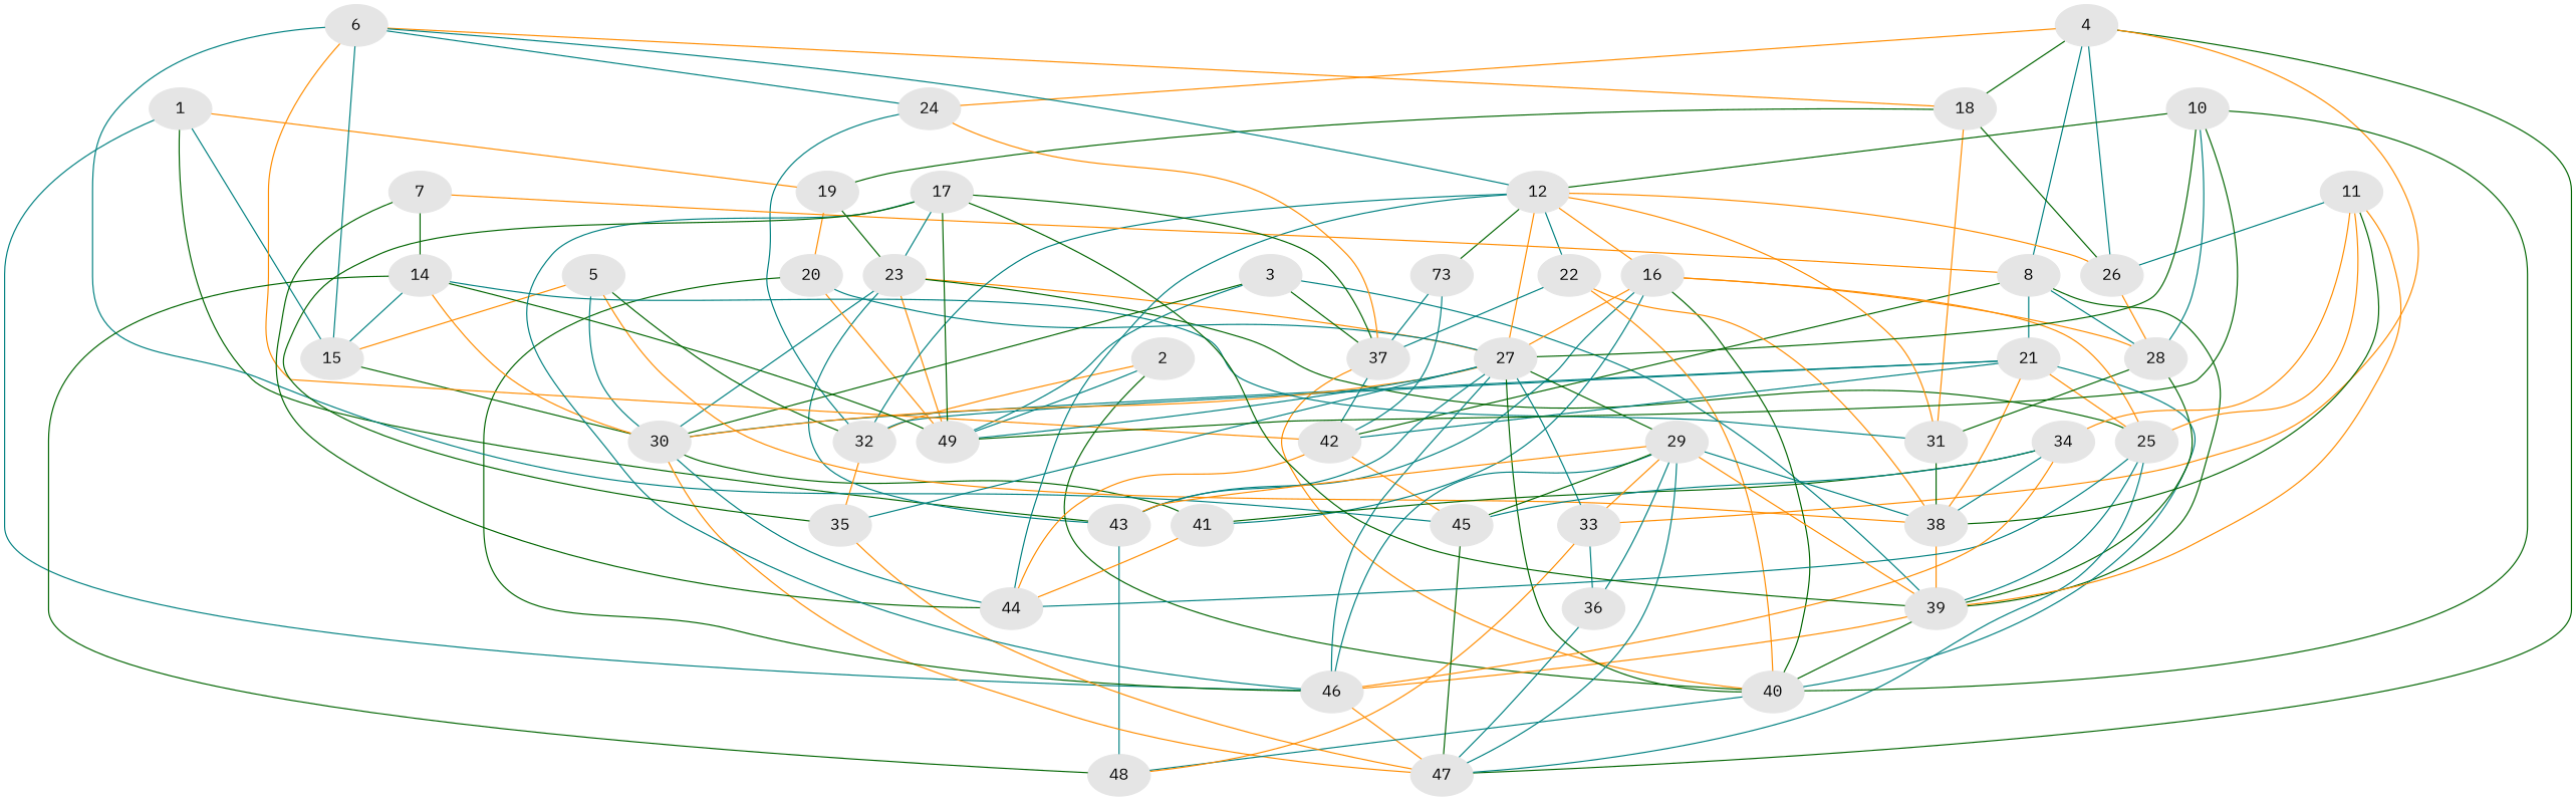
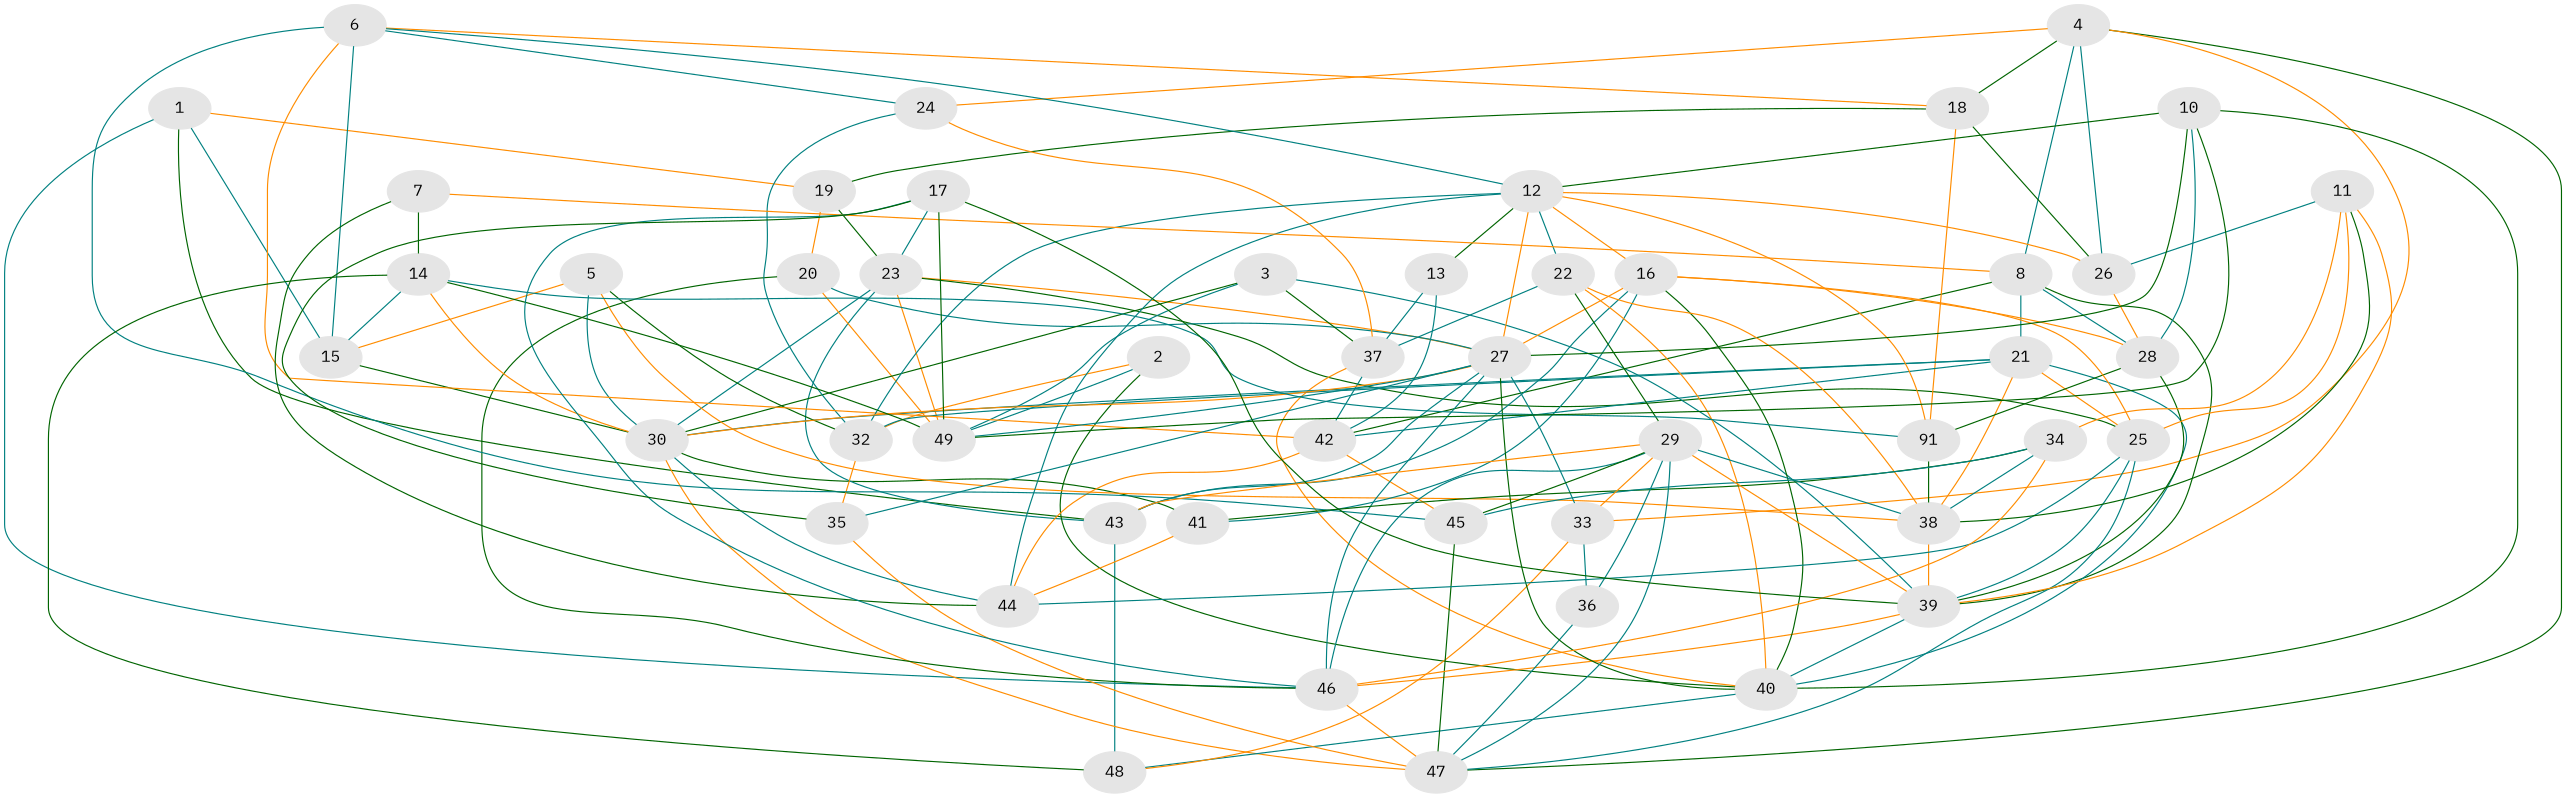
  graph {
    fontname="IBM Plex Mono"
    node [color=gray90 fontname="IBM Plex Mono" style=filled]
    edge [color=teal fontname="IBM Plex Mono" weight=1.0]
    1
    15
    19
    43
    46
    30
    23
    20
    48
    47
    2
    32
    40
    49
    35
    3
    37
    39
    44
    41
    42
    4
    8
    18
    24
    26
    33
    21
    28
-   31
+   31 [label=91]
    36
    5
    38
    6
    12
    45
    16
    27
-   13 [label=73]
+   13
    22
    7
    14
    25
    11
    34
    10
    29
    17
    1 -- 15
    1 -- 19 [color=darkorange]
    1 -- 43 [color=darkgreen]
    1 -- 46
    15 -- 30 [color=darkgreen]
    19 -- 23 [color=darkgreen]
    19 -- 20 [color=darkorange]
    43 -- 48 [weight=3.0]
    46 -- 47 [color=darkorange]
    30 -- 47 [color=darkorange weight=2.0]
    30 -- 44
    30 -- 41 [color=darkgreen]
    23 -- 43
    23 -- 30
    23 -- 49 [color=darkorange]
    23 -- 27 [color=darkorange]
    23 -- 25 [color=darkgreen weight=2.0]
    20 -- 46 [color=darkgreen]
    20 -- 49 [color=darkorange]
    20 -- 27
    2 -- 32 [color=darkorange weight=2.0]
    2 -- 40 [color=darkgreen]
    2 -- 49
    32 -- 35 [color=darkorange]
    40 -- 48 [weight=2.0]
    35 -- 47 [color=darkorange]
    3 -- 30 [color=darkgreen]
    3 -- 49 [weight=2.0]
    3 -- 37 [color=darkgreen]
    3 -- 39
    37 -- 40 [color=darkorange]
    37 -- 42 [weight=2.0]
    39 -- 46 [color=darkorange]
-   39 -- 40 [color=darkgreen]
+   39 -- 40
    41 -- 44 [color=darkorange]
    42 -- 44 [color=darkorange]
    42 -- 45 [color=darkorange]
    4 -- 47 [color=darkgreen]
    4 -- 8
    4 -- 18 [color=darkgreen]
    4 -- 24 [color=darkorange]
    4 -- 26
    4 -- 33 [color=darkorange]
    8 -- 39 [color=darkgreen]
    8 -- 42 [color=darkgreen]
    8 -- 21
    8 -- 28
    18 -- 19 [color=darkgreen]
    18 -- 26 [color=darkgreen]
    18 -- 31 [color=darkorange]
    24 -- 32
    24 -- 37 [color=darkorange]
    26 -- 28 [color=darkorange weight=2.0]
    33 -- 48 [color=darkorange]
    33 -- 36
    21 -- 30
    21 -- 32
    21 -- 40
    21 -- 42
    21 -- 38 [color=darkorange weight=2.0]
    21 -- 25 [color=darkorange]
    28 -- 39 [color=darkgreen]
    28 -- 31 [color=darkgreen]
    31 -- 38 [color=darkgreen]
    36 -- 47
    5 -- 15 [color=darkorange]
    5 -- 30
    5 -- 32 [color=darkgreen]
    5 -- 38 [color=darkorange]
    38 -- 39 [color=darkorange]
    6 -- 15 [weight=2.0]
    6 -- 42 [color=darkorange]
    6 -- 18 [color=darkorange]
    6 -- 24
    6 -- 12
    6 -- 45
    12 -- 32
    12 -- 44
    12 -- 26 [color=darkorange]
    12 -- 31 [color=darkorange]
    12 -- 16 [color=darkorange]
    12 -- 27 [color=darkorange]
    12 -- 13 [color=darkgreen]
    12 -- 22
    45 -- 47 [color=darkgreen]
    16 -- 43
    16 -- 40 [color=darkgreen]
    16 -- 41 [weight=2.0]
    16 -- 28 [color=darkorange]
    16 -- 27 [color=darkorange]
    16 -- 25 [color=darkorange]
    27 -- 43
    27 -- 46
    27 -- 30 [color=darkorange]
    27 -- 40 [color=darkgreen]
    27 -- 49
    27 -- 35
    27 -- 33
-   27 -- 29 [color=darkgreen]
+   22 -- 29 [color=darkgreen]
    13 -- 37 [weight=2.0]
    13 -- 42
    22 -- 40 [color=darkorange]
    22 -- 37
    22 -- 38 [color=darkorange]
    7 -- 44 [color=darkgreen]
    7 -- 8 [color=darkorange]
    7 -- 14 [color=darkgreen]
    14 -- 15
    14 -- 30 [color=darkorange]
    14 -- 48 [color=darkgreen]
    14 -- 49 [color=darkgreen]
    14 -- 31
    25 -- 47
    25 -- 39
    25 -- 44 [weight=2.0]
    11 -- 39 [color=darkorange]
    11 -- 26
    11 -- 38 [color=darkgreen]
    11 -- 25 [color=darkorange]
    11 -- 34 [color=darkorange]
    34 -- 46 [color=darkorange]
    34 -- 41 [color=darkgreen]
    34 -- 38
    34 -- 45
    10 -- 40 [color=darkgreen]
    10 -- 49 [color=darkgreen]
    10 -- 28
    10 -- 12 [color=darkgreen]
    10 -- 27 [color=darkgreen weight=2.0]
    29 -- 43 [color=darkorange]
    29 -- 46
    29 -- 47
    29 -- 39 [color=darkorange]
    29 -- 33 [color=darkorange]
    29 -- 36
    29 -- 38 [weight=2.0]
    29 -- 45 [color=darkgreen]
    17 -- 46
    17 -- 23
    17 -- 49 [color=darkgreen]
    17 -- 35 [color=darkgreen]
-   17 -- 37 [color=darkgreen]
    17 -- 39 [color=darkgreen]
  }
